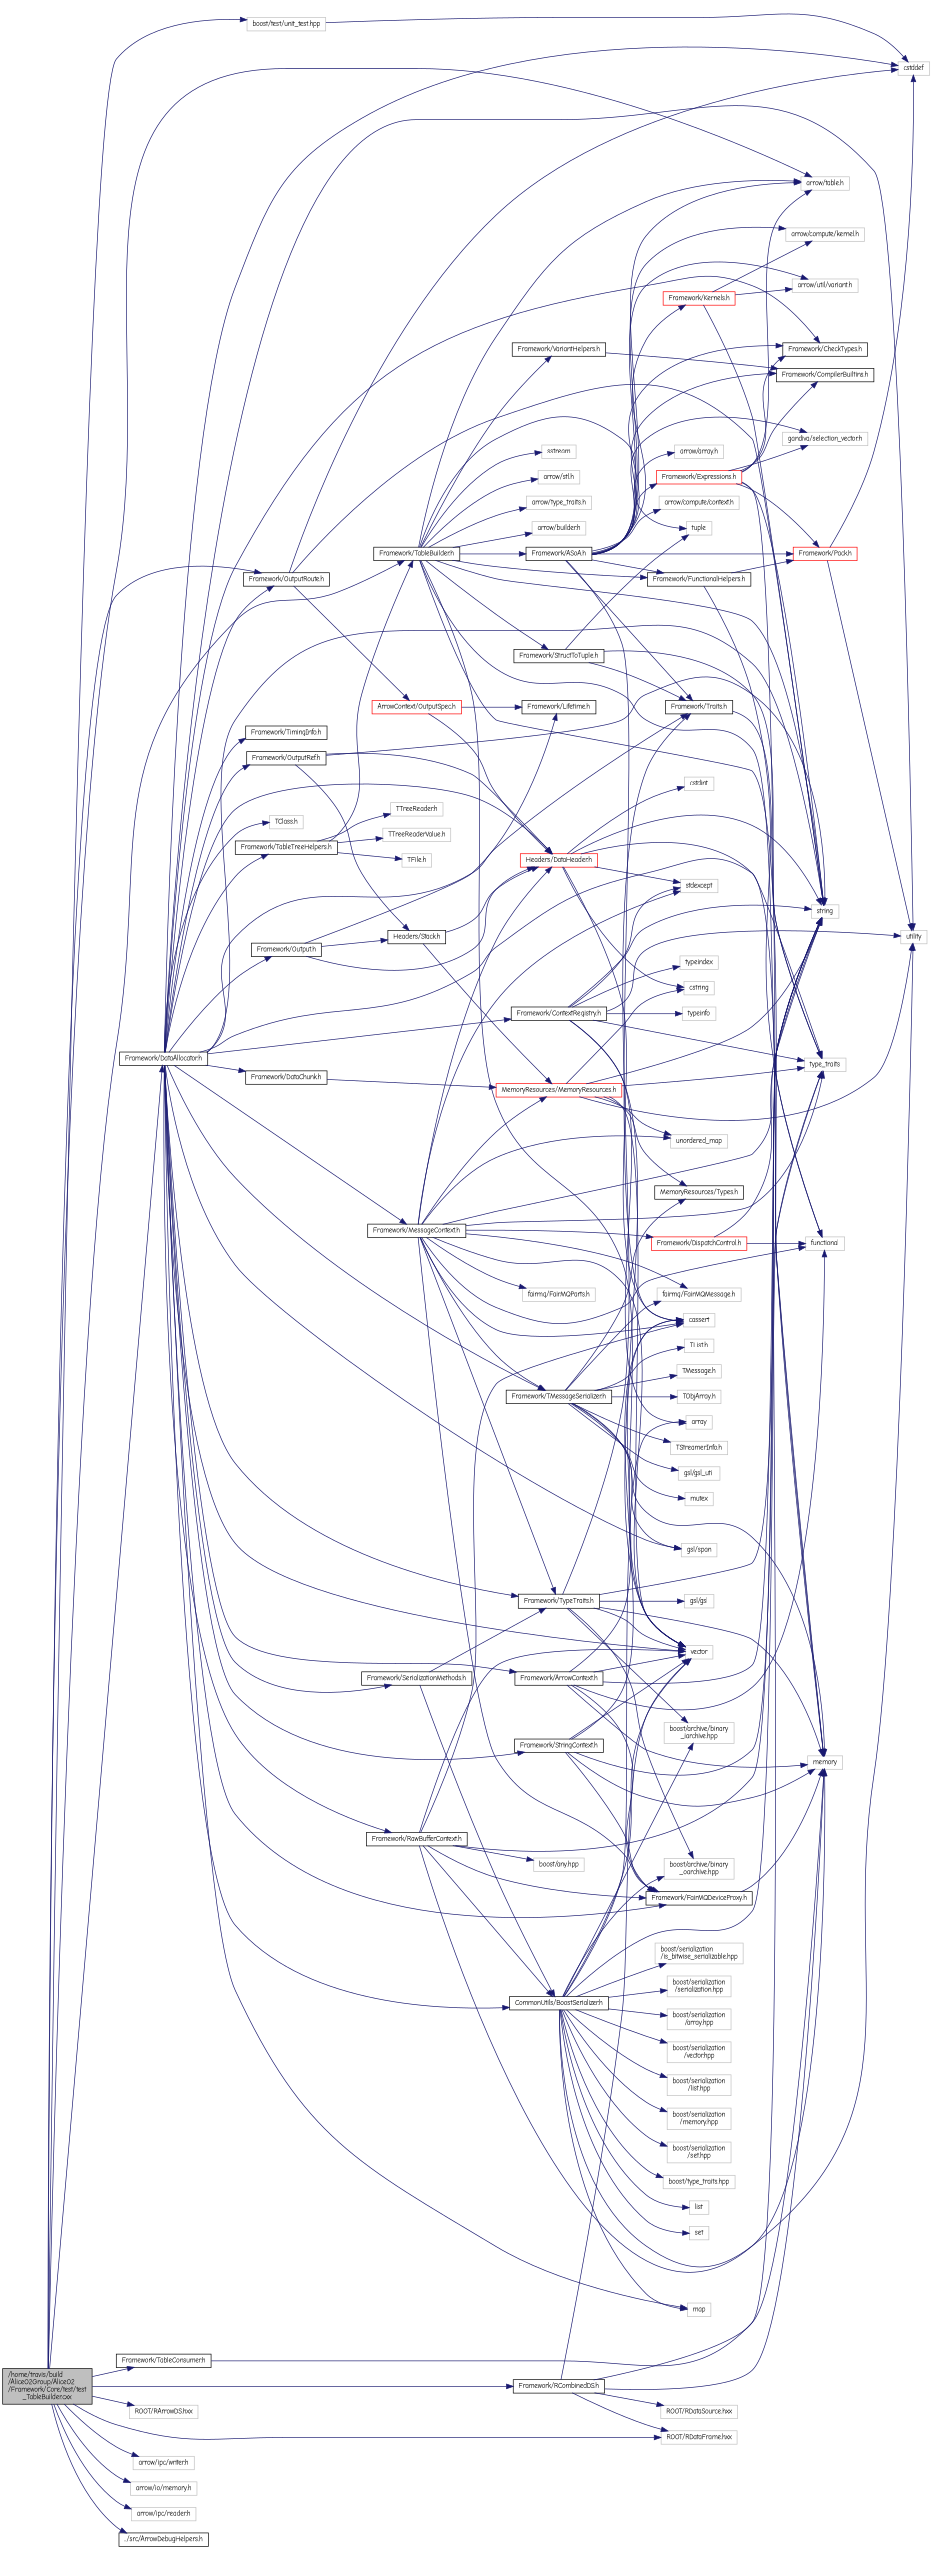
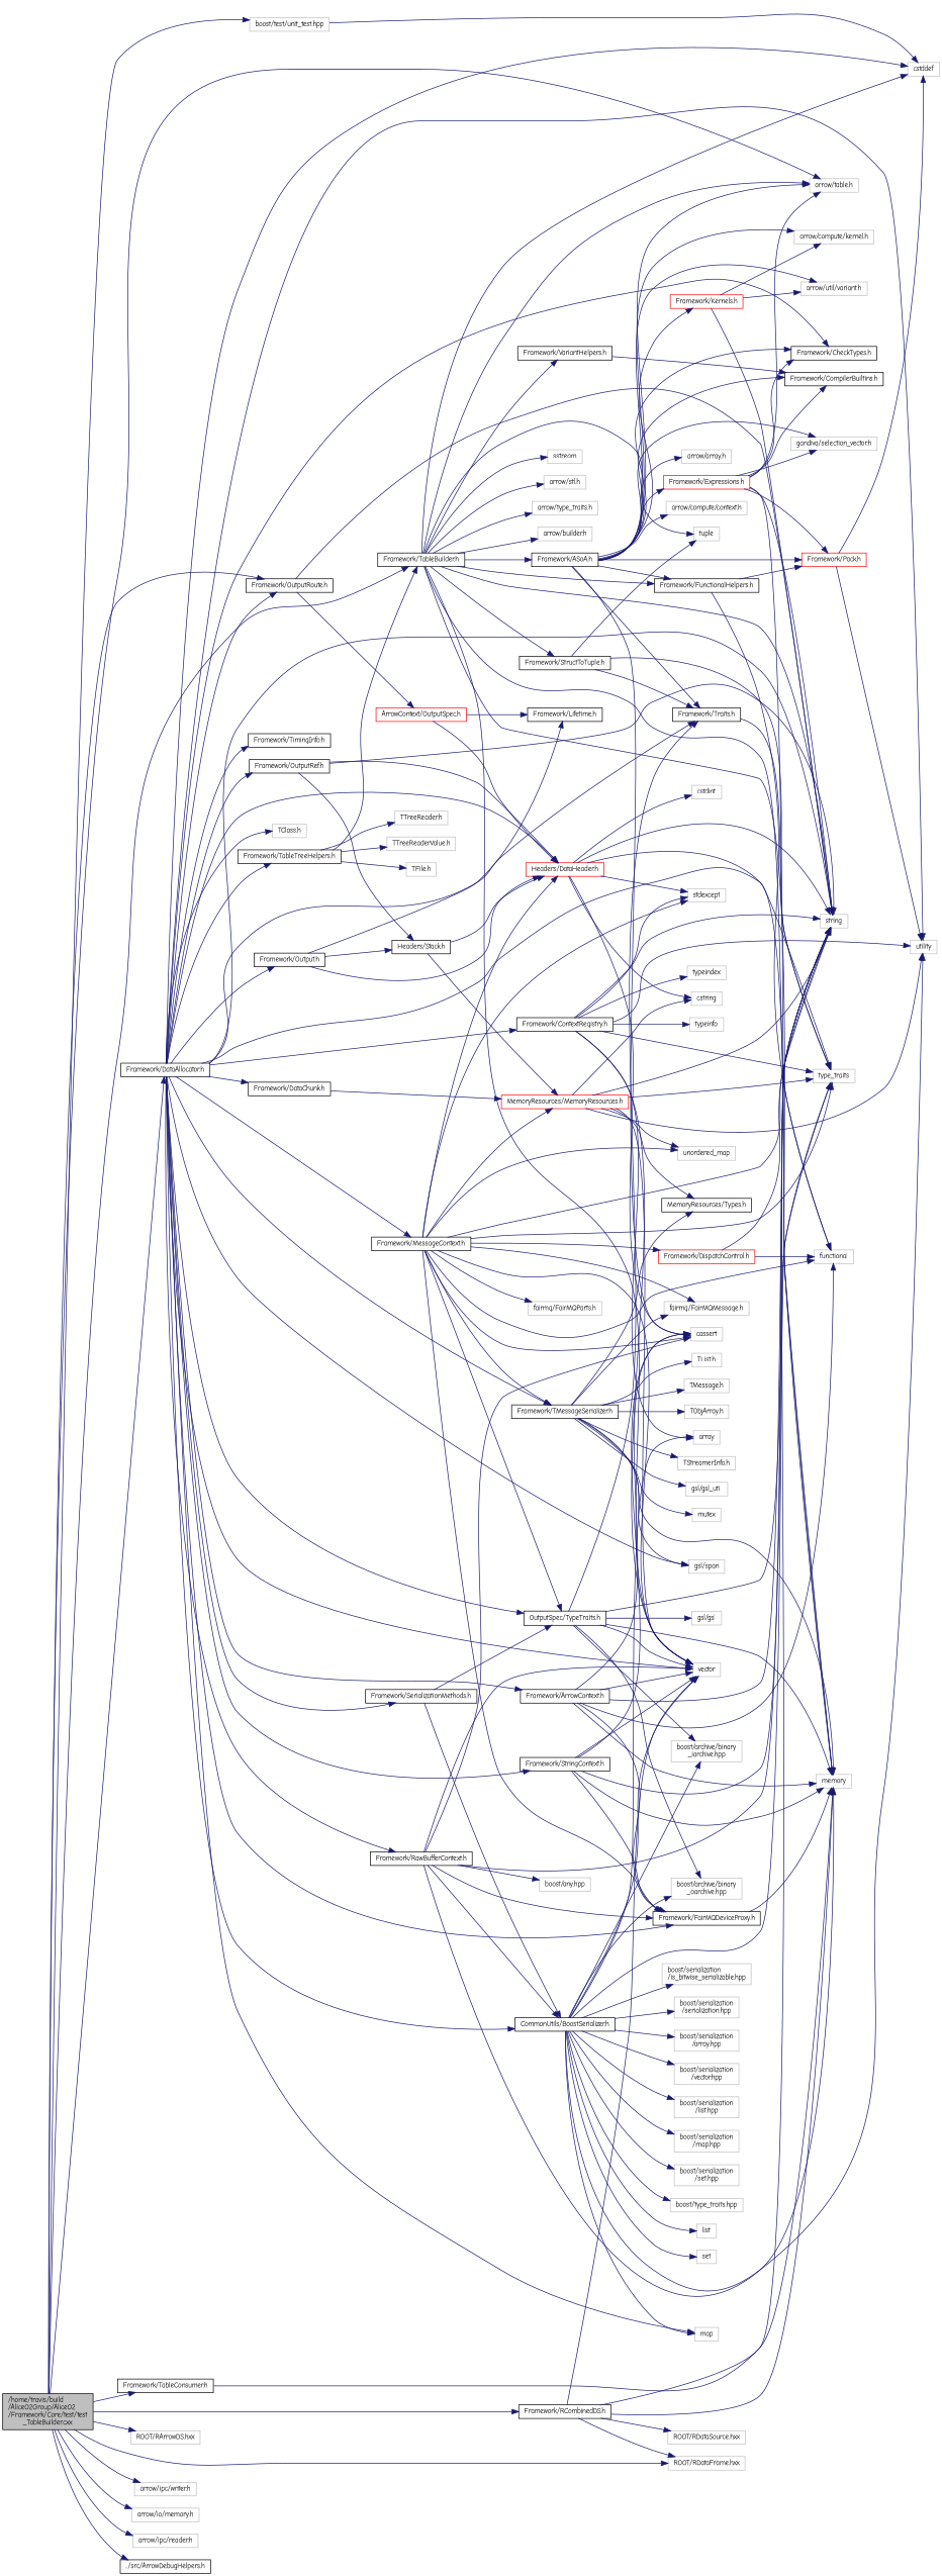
  digraph {
    fontname="Comic Neue"
    rankdir=LR
    node [color=grey75 fontname="Comic Neue" fontsize=10 shape=record]
    edge [color=midnightblue fontname="Comic Neue" fontsize=10 labelfontname=Helvetica labelfontsize=10 style=solid]
    n1 [color=black fillcolor=grey75 fontcolor=black height=0.2 label="/home/travis/build\l/AliceO2Group/AliceO2\l/Framework/Core/test/test\l_TableBuilder.cxx" style=filled width=0.4]
    n2 [height=0.2 label="boost/test/unit_test.hpp" width=0.4]
    n3 [color=black height=0.2 label="Framework/TableBuilder.h" width=0.4]
    n4 [height=0.2 label="arrow/table.h" width=0.4]
    n5 [color=black height=0.2 label="Framework/TableConsumer.h" width=0.4]
    n6 [color=black height=0.2 label="Framework/DataAllocator.h" width=0.4]
    n7 [color=black height=0.2 label="Framework/OutputRoute.h" width=0.4]
    n8 [height=0.2 label="ROOT/RDataFrame.hxx" width=0.4]
    n9 [height=0.2 label="ROOT/RArrowDS.hxx" width=0.4]
    n10 [color=black height=0.2 label="Framework/RCombinedDS.h" width=0.4]
    n11 [height=0.2 label="arrow/ipc/writer.h" width=0.4]
    n12 [height=0.2 label="arrow/io/memory.h" width=0.4]
    n13 [height=0.2 label="arrow/ipc/reader.h" width=0.4]
    n14 [color=black height=0.2 label="../src/ArrowDebugHelpers.h" width=0.4]
    n15 [height=0.2 label=cstddef width=0.4]
    n16 [color=black height=0.2 label="Framework/ASoA.h" width=0.4]
    n17 [color=black height=0.2 label="Framework/FunctionalHelpers.h" width=0.4]
    n18 [height=0.2 label=functional width=0.4]
    n19 [height=0.2 label=string width=0.4]
    n20 [height=0.2 label=memory width=0.4]
    n21 [color=black height=0.2 label="Framework/StructToTuple.h" width=0.4]
    n22 [height=0.2 label=tuple width=0.4]
    n23 [color=black height=0.2 label="Framework/VariantHelpers.h" width=0.4]
    n24 [height=0.2 label=sstream width=0.4]
    n25 [height=0.2 label="arrow/stl.h" width=0.4]
    n26 [height=0.2 label="arrow/type_traits.h" width=0.4]
    n27 [height=0.2 label="arrow/builder.h" width=0.4]
    n28 [height=0.2 label=vector width=0.4]
    n29 [color=black height=0.2 label="Framework/CheckTypes.h" width=0.4]
    n30 [color=black height=0.2 label="Framework/Traits.h" width=0.4]
    n31 [height=0.2 label=utility width=0.4]
    n32 [height=0.2 label=type_traits width=0.4]
    n33 [color=black height=0.2 label="Framework/ContextRegistry.h" width=0.4]
    n34 [color=black height=0.2 label="Framework/MessageContext.h" width=0.4]
    n35 [color=black height=0.2 label="Framework/FairMQDeviceProxy.h" width=0.4]
    n36 [color=black height=0.2 label="Framework/TMessageSerializer.h" width=0.4]
    n37 [height=0.2 label="gsl/span" width=0.4]
-   n38 [color=black height=0.2 label="Framework/TypeTraits.h" width=0.4]
+   n38 [color=black height=0.2 label="OutputSpec/TypeTraits.h" width=0.4]
    n39 [color=red height=0.2 label="Headers/DataHeader.h" width=0.4]
    n40 [color=black height=0.2 label="Framework/StringContext.h" width=0.4]
    n41 [color=black height=0.2 label="Framework/ArrowContext.h" width=0.4]
    n42 [color=black height=0.2 label="Framework/RawBufferContext.h" width=0.4]
    n43 [color=black height=0.2 label="CommonUtils/BoostSerializer.h" width=0.4]
    n44 [height=0.2 label=map width=0.4]
    n45 [color=black height=0.2 label="Framework/Output.h" width=0.4]
    n46 [color=black height=0.2 label="Framework/OutputRef.h" width=0.4]
    n47 [color=black height=0.2 label="Framework/DataChunk.h" width=0.4]
    n48 [color=black height=0.2 label="Framework/TimingInfo.h" width=0.4]
    n49 [color=black height=0.2 label="Framework/SerializationMethods.h" width=0.4]
    n50 [color=black height=0.2 label="Framework/TableTreeHelpers.h" width=0.4]
    n51 [height=0.2 label="TClass.h" width=0.4]
    n52 [color=red height=0.2 label="ArrowContext/OutputSpec.h" width=0.4]
    n53 [height=0.2 label="ROOT/RDataSource.hxx" width=0.4]
    n54 [color=red height=0.2 label="Framework/Pack.h" width=0.4]
    n55 [color=black height=0.2 label="Framework/CompilerBuiltins.h" width=0.4]
    n56 [color=red height=0.2 label="Framework/Expressions.h" width=0.4]
    n57 [height=0.2 label="gandiva/selection_vector.h" width=0.4]
    n58 [color=red height=0.2 label="Framework/Kernels.h" width=0.4]
    n59 [height=0.2 label="arrow/compute/kernel.h" width=0.4]
    n60 [height=0.2 label="arrow/util/variant.h" width=0.4]
    n61 [height=0.2 label="arrow/array.h" width=0.4]
    n62 [height=0.2 label="arrow/compute/context.h" width=0.4]
    n63 [height=0.2 label=cassert width=0.4]
    n64 [height=0.2 label=typeinfo width=0.4]
    n65 [height=0.2 label=typeindex width=0.4]
    n66 [height=0.2 label=stdexcept width=0.4]
    n67 [height=0.2 label=array width=0.4]
    n68 [color=red height=0.2 label="Framework/DispatchControl.h" width=0.4]
    n69 [height=0.2 label="fairmq/FairMQMessage.h" width=0.4]
    n70 [color=red height=0.2 label="MemoryResources/MemoryResources.h" width=0.4]
    n71 [height=0.2 label=unordered_map width=0.4]
    n72 [height=0.2 label="fairmq/FairMQParts.h" width=0.4]
    n73 [height=0.2 label="TList.h" width=0.4]
    n74 [height=0.2 label="TMessage.h" width=0.4]
    n75 [height=0.2 label="TObjArray.h" width=0.4]
    n76 [height=0.2 label="TStreamerInfo.h" width=0.4]
    n77 [height=0.2 label="gsl/gsl_util" width=0.4]
    n78 [height=0.2 label=mutex width=0.4]
    n79 [color=black height=0.2 label="MemoryResources/Types.h" width=0.4]
    n80 [height=0.2 label="boost/archive/binary\l_iarchive.hpp" width=0.4]
    n81 [height=0.2 label="boost/archive/binary\l_oarchive.hpp" width=0.4]
    n82 [height=0.2 label="gsl/gsl" width=0.4]
    n83 [height=0.2 label=cstdint width=0.4]
    n84 [height=0.2 label=cstring width=0.4]
    n85 [height=0.2 label="boost/any.hpp" width=0.4]
    n86 [height=0.2 label=list width=0.4]
    n87 [height=0.2 label=set width=0.4]
    n88 [height=0.2 label="boost/serialization\l/is_bitwise_serializable.hpp" width=0.4]
    n89 [height=0.2 label="boost/serialization\l/serialization.hpp" width=0.4]
    n90 [height=0.2 label="boost/serialization\l/array.hpp" width=0.4]
    n91 [height=0.2 label="boost/serialization\l/vector.hpp" width=0.4]
    n92 [height=0.2 label="boost/serialization\l/list.hpp" width=0.4]
-   n93 [height=0.2 label="boost/serialization\l/memory.hpp" width=0.4]
+   n93 [height=0.2 label="boost/serialization\l/map.hpp" width=0.4]
    n94 [height=0.2 label="boost/serialization\l/set.hpp" width=0.4]
    n95 [height=0.2 label="boost/type_traits.hpp" width=0.4]
    n96 [color=black height=0.2 label="Framework/Lifetime.h" width=0.4]
    n97 [color=black height=0.2 label="Headers/Stack.h" width=0.4]
    n98 [height=0.2 label="TFile.h" width=0.4]
    n99 [height=0.2 label="TTreeReader.h" width=0.4]
    n100 [height=0.2 label="TTreeReaderValue.h" width=0.4]
    n1 -> n2
    n1 -> n3
    n1 -> n4
    n1 -> n5
    n1 -> n6
    n1 -> n7
    n1 -> n8
    n1 -> n9
    n1 -> n10
    n1 -> n11
    n1 -> n12
    n1 -> n13
    n1 -> n14
    n2 -> n15
    n3 -> n4
    n3 -> n16
    n3 -> n17
    n3 -> n18
    n3 -> n19
    n3 -> n20
    n3 -> n21
    n3 -> n22
    n3 -> n23
    n3 -> n24
    n3 -> n25
    n3 -> n26
    n3 -> n27
    n3 -> n28
    n5 -> n20
    n6 -> n7
    n6 -> n15
    n6 -> n19
    n6 -> n28
    n6 -> n29
    n6 -> n30
    n6 -> n31
    n6 -> n32
    n6 -> n33
    n6 -> n34
    n6 -> n35
    n6 -> n36
    n6 -> n37
    n6 -> n38
    n6 -> n39
    n6 -> n40
    n6 -> n41
    n6 -> n42
    n6 -> n43
    n6 -> n44
    n6 -> n45
    n6 -> n46
    n6 -> n47
    n6 -> n48
    n6 -> n49
    n6 -> n50
    n6 -> n51
-   n7 -> n15
+   n3 -> n15
    n7 -> n19
    n7 -> n52
    n10 -> n8
    n10 -> n19
    n10 -> n20
    n10 -> n28
    n10 -> n53
    n16 -> n4
    n16 -> n17
    n16 -> n29
    n16 -> n30
    n16 -> n54
    n16 -> n55
    n16 -> n56
    n16 -> n57
    n16 -> n58
    n16 -> n59
    n16 -> n60
    n16 -> n61
    n16 -> n62
    n16 -> n63
    n17 -> n18
    n17 -> n54
    n21 -> n22
    n21 -> n30
    n21 -> n32
    n23 -> n55
    n30 -> n32
    n33 -> n19
    n33 -> n28
    n33 -> n31
    n33 -> n32
    n33 -> n64
    n33 -> n65
    n33 -> n66
    n33 -> n67
    n34 -> n18
    n34 -> n19
    n34 -> n28
    n34 -> n32
    n34 -> n35
    n34 -> n36
    n34 -> n38
    n34 -> n39
    n34 -> n63
    n34 -> n66
    n34 -> n68
    n34 -> n69
    n34 -> n70
    n34 -> n71
    n34 -> n72
    n35 -> n20
    n36 -> n20
    n36 -> n37
    n36 -> n69
    n36 -> n73
    n36 -> n74
    n36 -> n75
    n36 -> n76
    n36 -> n77
    n36 -> n78
    n36 -> n79
    n38 -> n20
    n38 -> n28
    n38 -> n30
    n38 -> n32
    n38 -> n80
    n38 -> n81
    n38 -> n82
    n39 -> n19
    n39 -> n20
    n39 -> n63
    n39 -> n66
    n39 -> n83
    n39 -> n84
    n40 -> n19
    n40 -> n20
    n40 -> n28
    n40 -> n35
    n40 -> n63
    n41 -> n18
    n41 -> n19
    n41 -> n20
    n41 -> n28
    n41 -> n35
    n41 -> n63
    n42 -> n19
    n42 -> n20
    n42 -> n28
    n42 -> n35
    n42 -> n43
    n42 -> n63
    n42 -> n85
    n43 -> n28
    n43 -> n31
    n43 -> n32
    n43 -> n44
    n43 -> n67
    n43 -> n80
    n43 -> n81
    n43 -> n86
    n43 -> n87
    n43 -> n88
    n43 -> n89
    n43 -> n90
    n43 -> n91
    n43 -> n92
    n43 -> n93
    n43 -> n94
    n43 -> n95
    n45 -> n39
    n45 -> n96
    n45 -> n97
    n46 -> n19
    n46 -> n39
    n46 -> n97
    n47 -> n70
    n49 -> n38
    n49 -> n43
    n50 -> n3
    n50 -> n98
    n50 -> n99
    n50 -> n100
    n52 -> n39
    n52 -> n96
    n54 -> n15
    n54 -> n31
    n56 -> n4
    n56 -> n19
    n56 -> n20
    n56 -> n29
    n56 -> n54
    n56 -> n55
    n56 -> n57
    n58 -> n19
    n58 -> n59
    n58 -> n60
    n68 -> n18
    n68 -> n19
    n70 -> n19
    n70 -> n28
    n70 -> n31
    n70 -> n32
    n70 -> n71
    n70 -> n79
    n70 -> n84
    n97 -> n39
    n97 -> n70
  }
